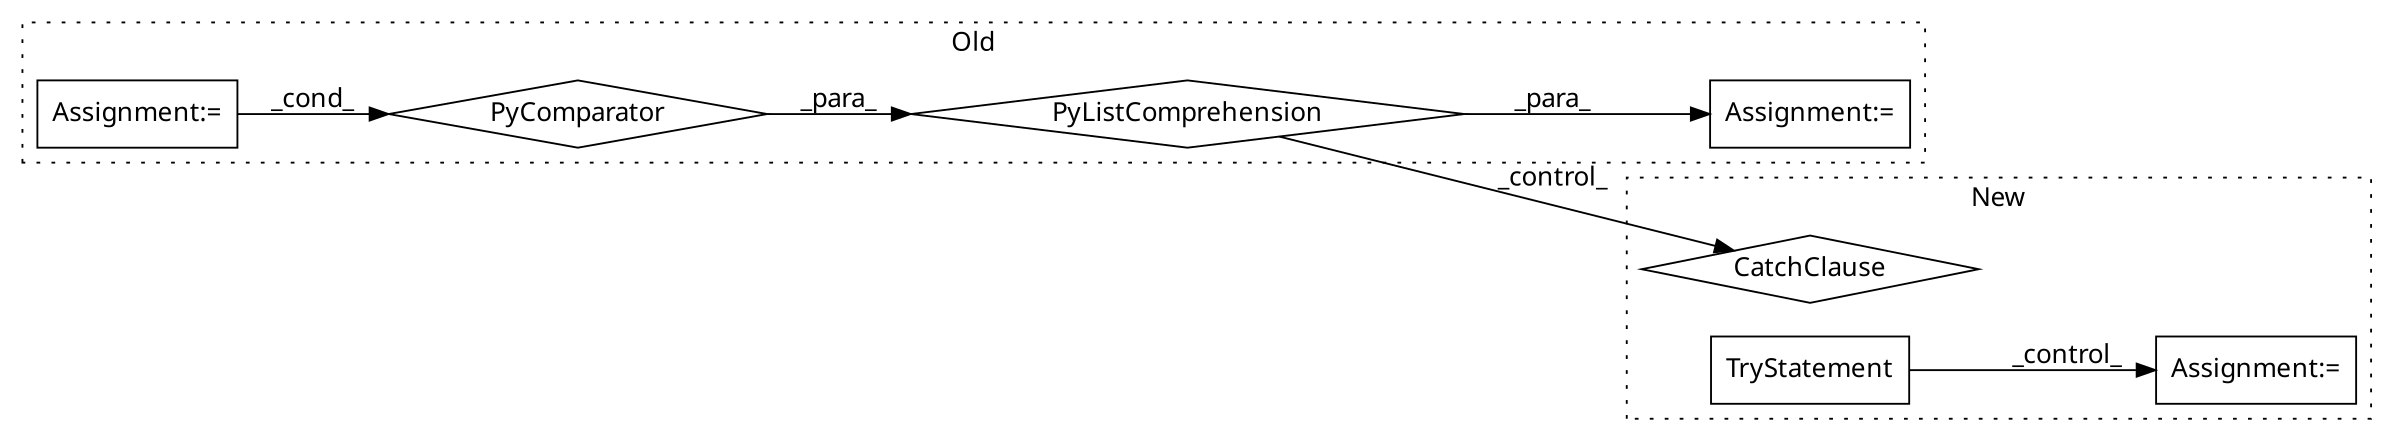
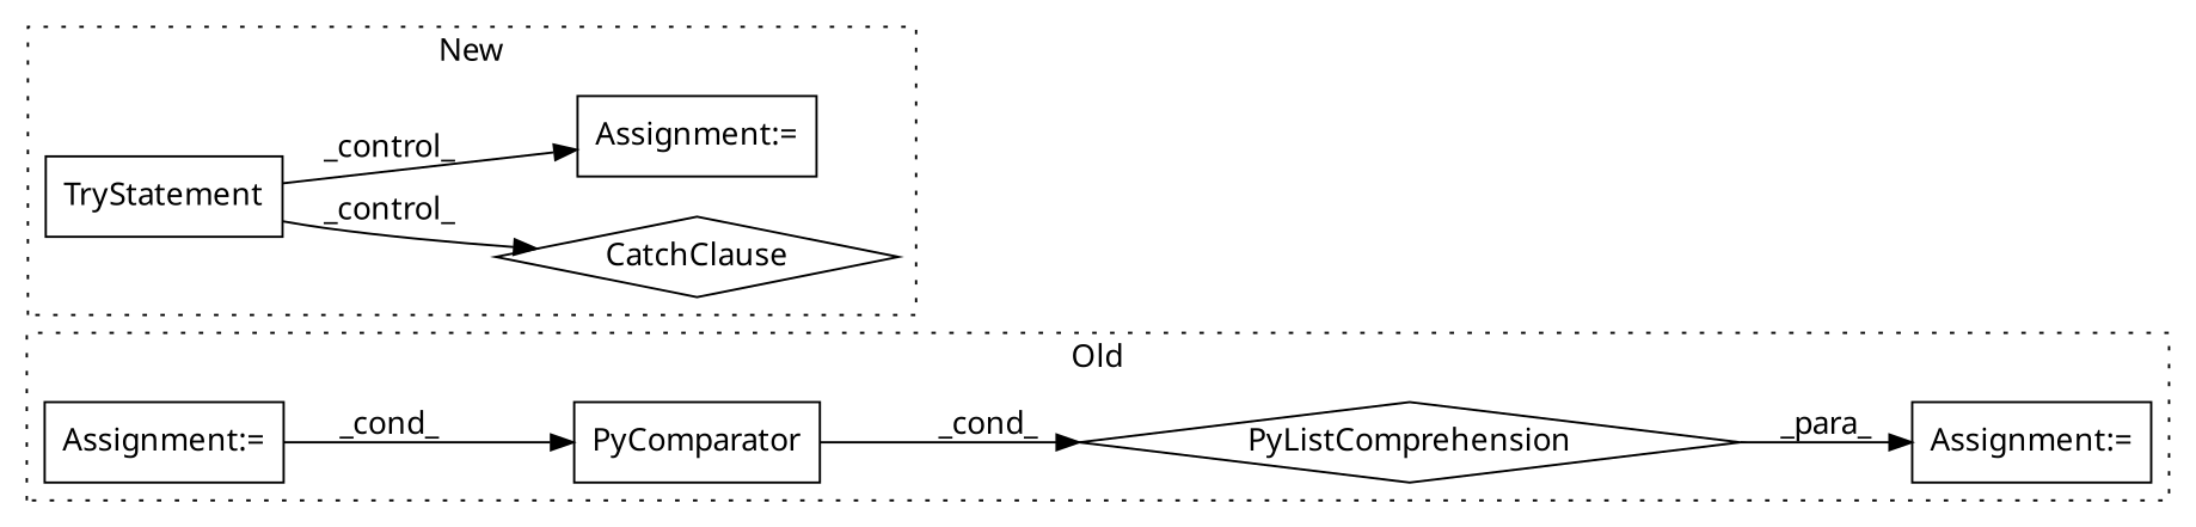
  digraph {
    fontname="Noto Sans"
    rankdir=LR
    node [a=7 fontname="Noto Sans" l=31 s=16286 shape=box]
    edge [fontname="Noto Sans"]
    n1 [a=109 l=115 label=PyListComprehension s=16210 shape=diamond]
    n2 [label="Assignment:="]
-   n3 [a=113 label=PyComparator shape=diamond]
+   n3 [a=113 label=PyComparator]
    n4 [l=12 label="Assignment:=" s=16198]
    n5 [a=12 l="13,2" label=CatchClause s="16410,16441" shape=diamond]
    n6 [a=54 l=4 label=TryStatement s=16357]
    n7 [l=1 label="Assignment:=" s=16380]
    subgraph cluster_1 {
      label=Old
      style=dotted
      n1
      n2
      n3
      n4
    }
    subgraph cluster_2 {
      label=New
      style=dotted
      n5
      n6
      n7
    }
    n1 -> n4 [label=_para_]
    n2 -> n3 [label=_cond_]
-   n3 -> n1 [label=_para_]
-   n1 -> n5 [label=_control_]
+   n3 -> n1 [label=_cond_]
+   n6 -> n5 [label=_control_]
    n6 -> n7 [label=_control_]
  }
